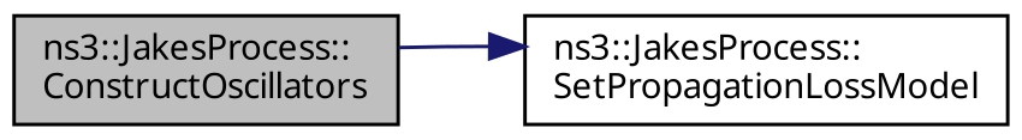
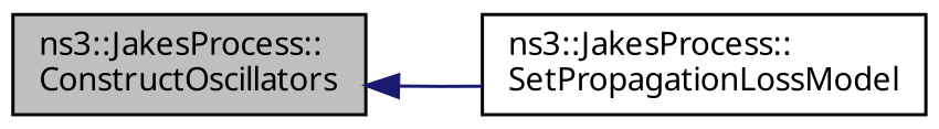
  digraph {
    rankdir=LR
    fontname="Noto Sans"
    node [color=black fontname="Noto Sans" fontsize=10 shape=record style=filled]
    n1 [fillcolor=grey75 fontcolor=black height=0.2 label="ns3::JakesProcess::\lConstructOscillators" width=0.4]
    n2 [fillcolor=white height=0.2 label="ns3::JakesProcess::\lSetPropagationLossModel" width=0.4]
-   n2 -> n1 [color=midnightblue dir=back fontname="Noto Sans" fontsize=10 labelfontname=Helvetica labelfontsize=10 style=solid]
+   n1 -> n2 [color=midnightblue dir=back fontname="Noto Sans" fontsize=10 labelfontname=Helvetica labelfontsize=10 style=solid]
  }
